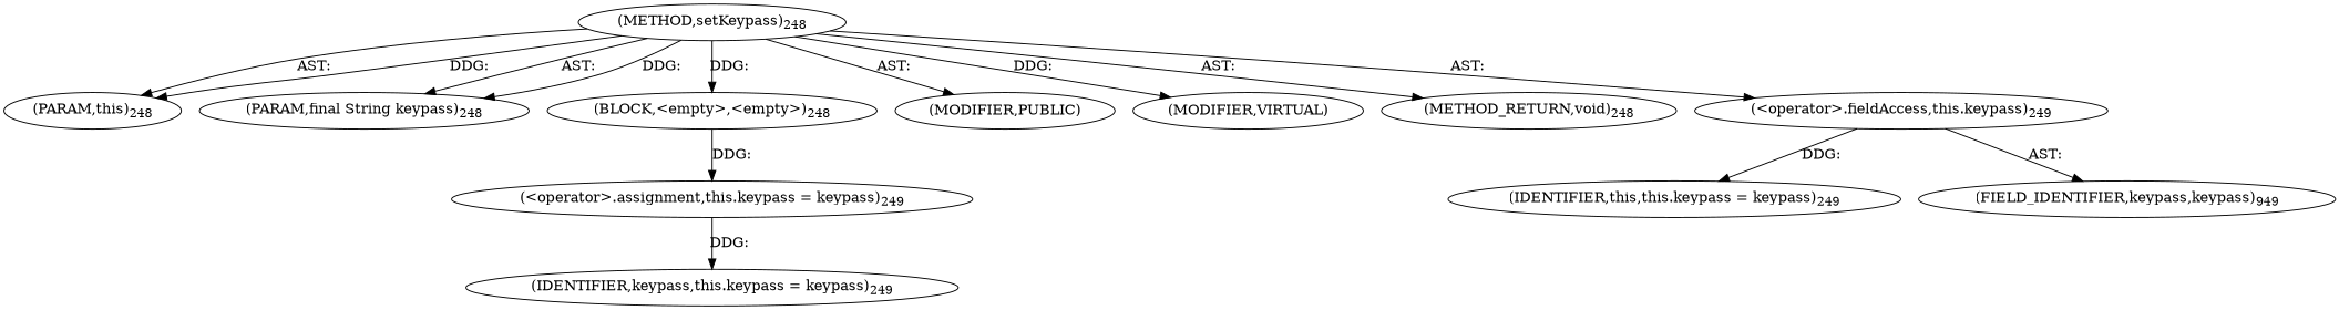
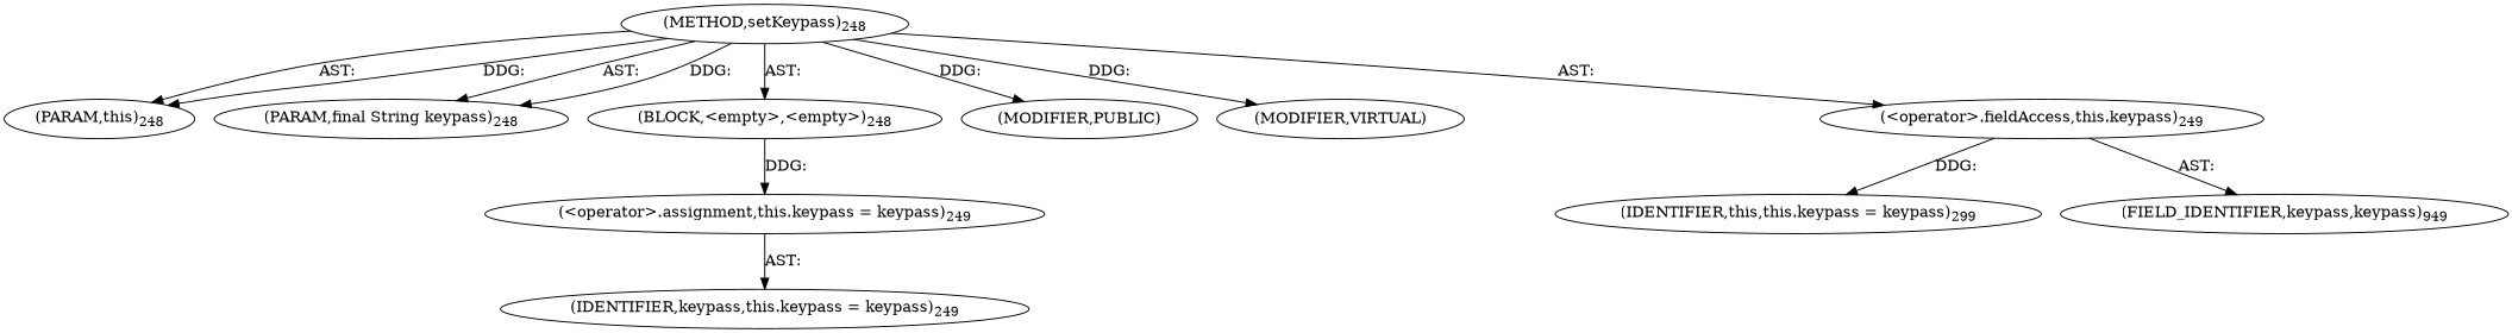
  digraph {
    n1 [label=<(METHOD,setKeypass)<SUB>248</SUB>>]
    n2 [label=<(PARAM,this)<SUB>248</SUB>>]
    n3 [label=<(PARAM,final String keypass)<SUB>248</SUB>>]
    n4 [label=<(BLOCK,&lt;empty&gt;,&lt;empty&gt;)<SUB>248</SUB>>]
    n5 [label=<(MODIFIER,PUBLIC)>]
    n6 [label=<(MODIFIER,VIRTUAL)>]
-   n7 [label=<(METHOD_RETURN,void)<SUB>248</SUB>>]
    n8 [label=<(&lt;operator&gt;.fieldAccess,this.keypass)<SUB>249</SUB>>]
    n9 [label=<(&lt;operator&gt;.assignment,this.keypass = keypass)<SUB>249</SUB>>]
    n10 [label=<(IDENTIFIER,keypass,this.keypass = keypass)<SUB>249</SUB>>]
-   n11 [label=<(IDENTIFIER,this,this.keypass = keypass)<SUB>249</SUB>>]
+   n11 [label=<(IDENTIFIER,this,this.keypass = keypass)<SUB>299</SUB>>]
    n12 [label=<(FIELD_IDENTIFIER,keypass,keypass)<SUB>949</SUB>>]
    n1 -> n2 [label="AST: "]
    n1 -> n2 [label="DDG: "]
    n1 -> n3 [label="AST: "]
    n1 -> n3 [label="DDG: "]
-   n1 -> n4 [label="DDG: "]
-   n1 -> n5 [label="AST: "]
+   n1 -> n4 [label="AST: "]
+   n1 -> n5 [label="DDG: "]
    n1 -> n6 [label="DDG: "]
-   n1 -> n7 [label="AST: "]
    n1 -> n8 [label="AST: "]
    n4 -> n9 [label="DDG: "]
    n8 -> n11 [label="DDG: "]
    n8 -> n12 [label="AST: "]
-   n9 -> n10 [label="DDG: "]
+   n9 -> n10 [label="AST: "]
  }
